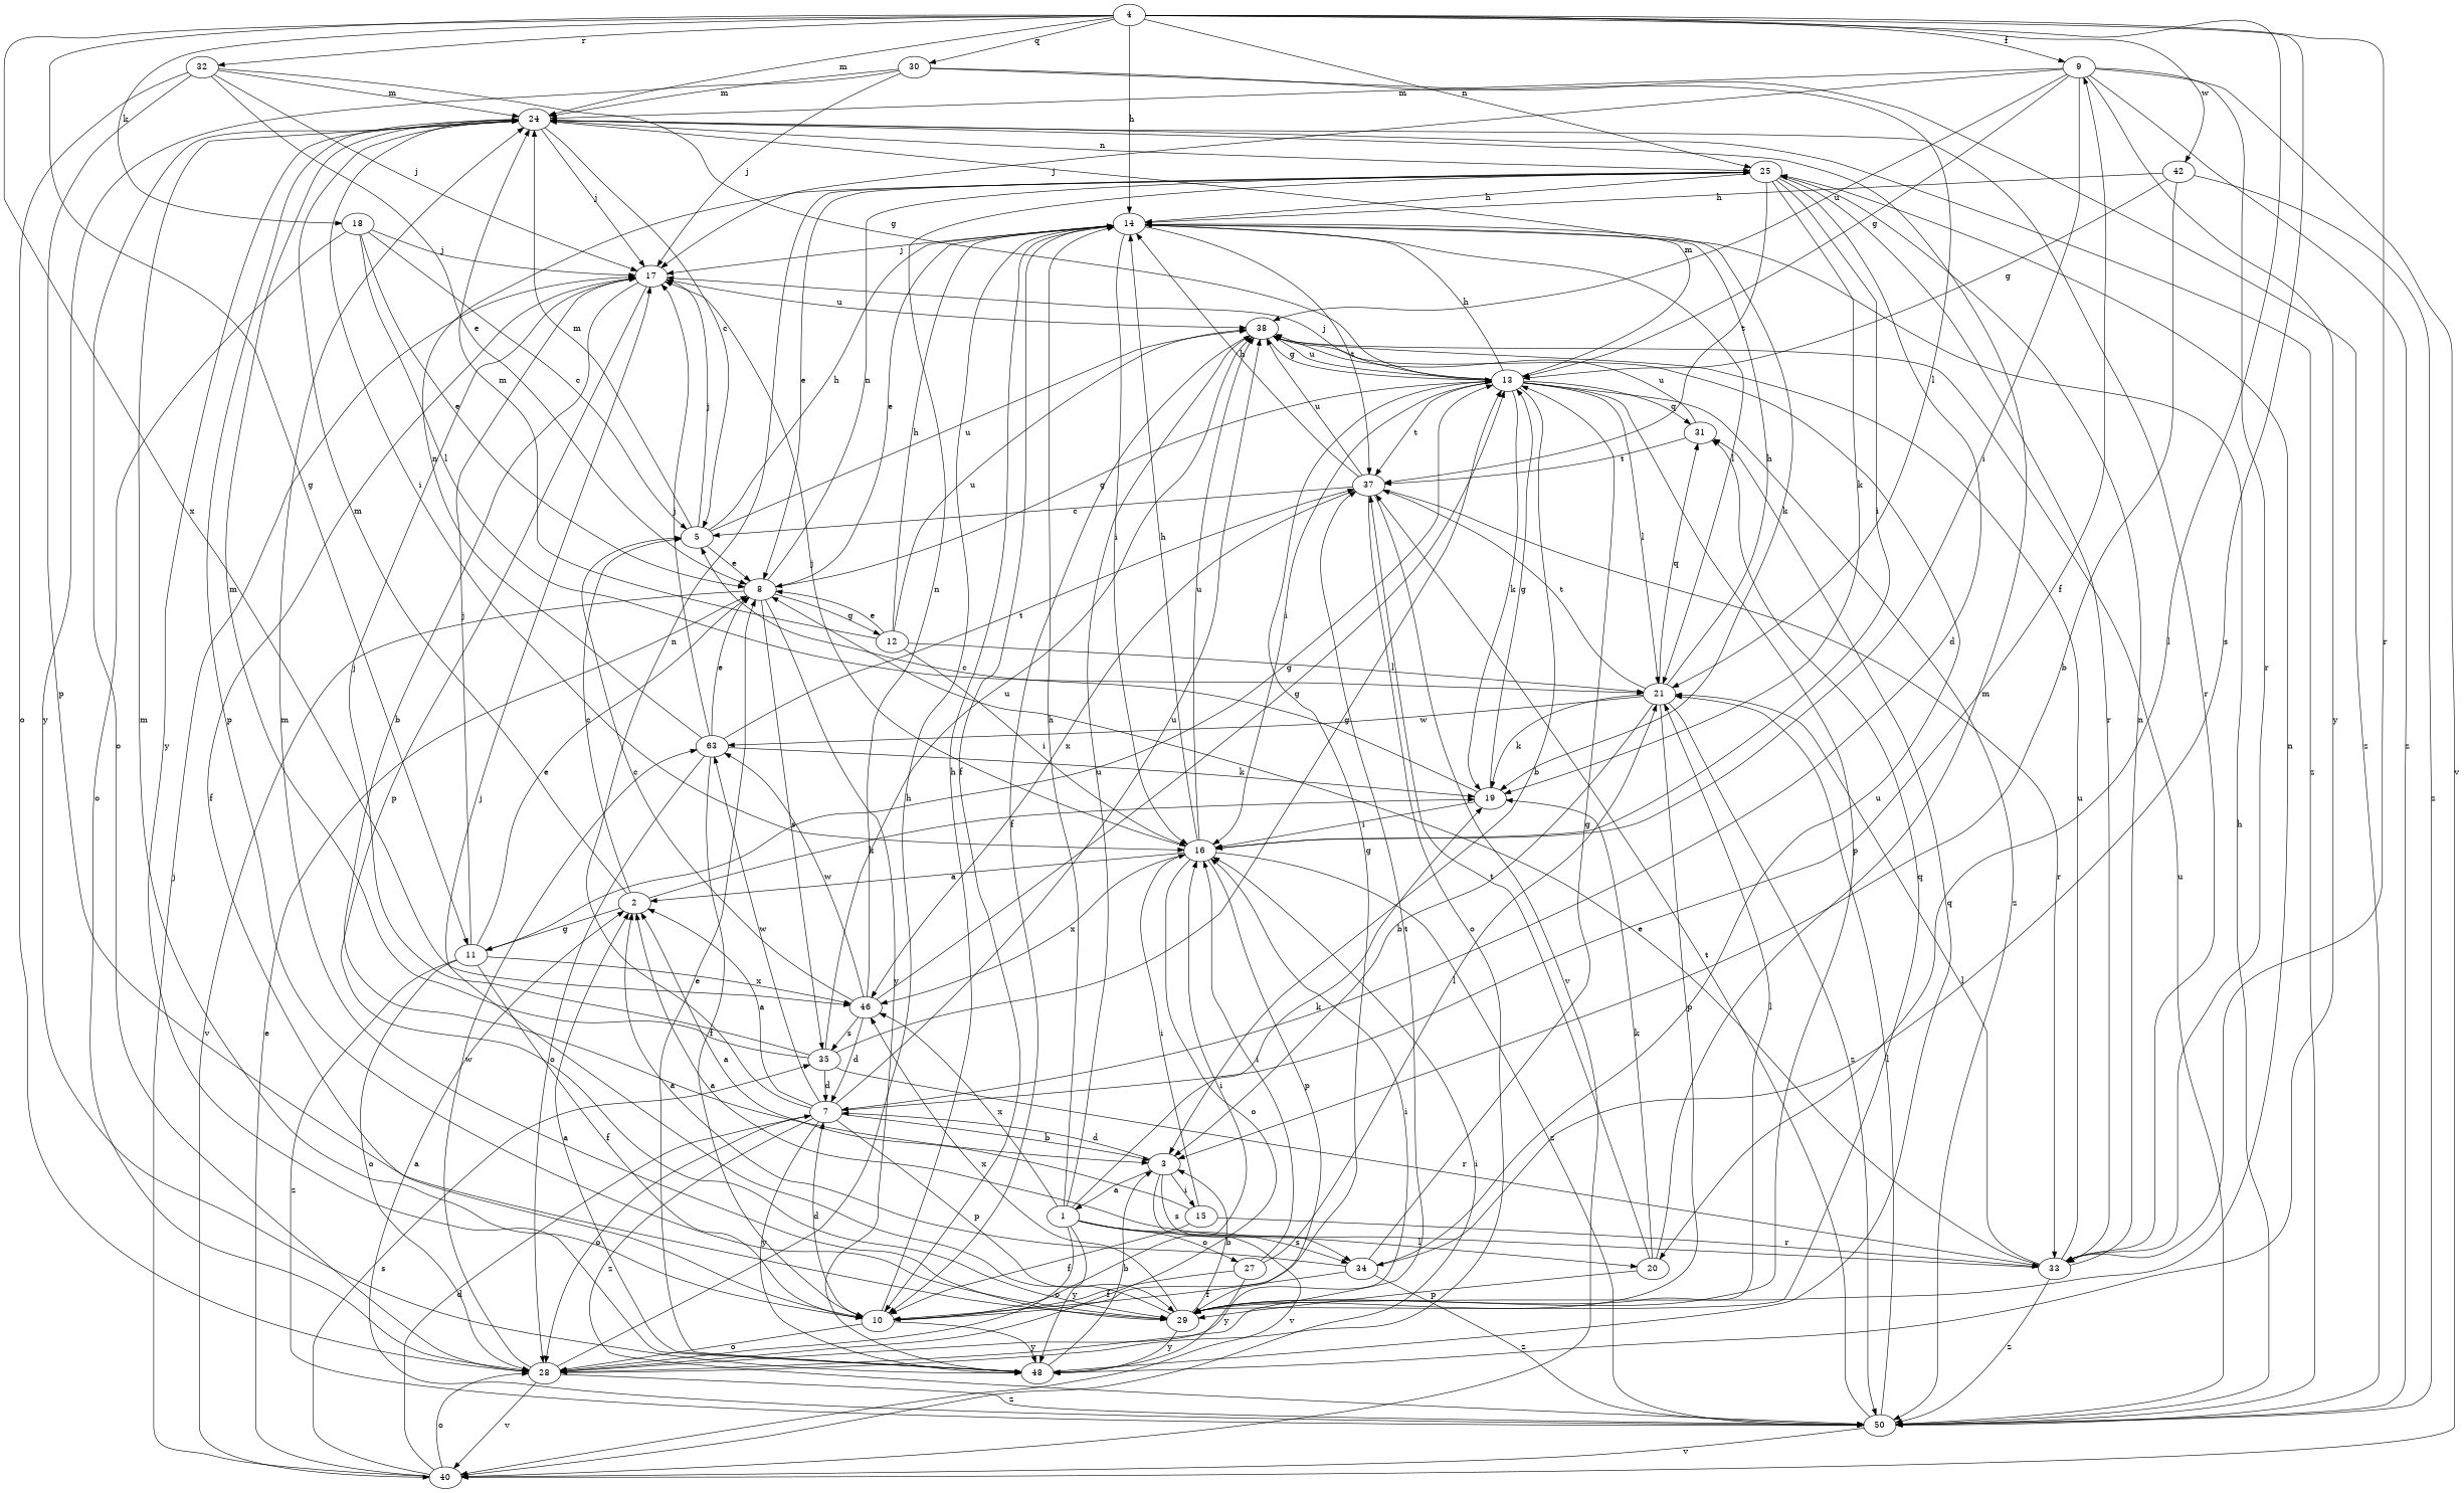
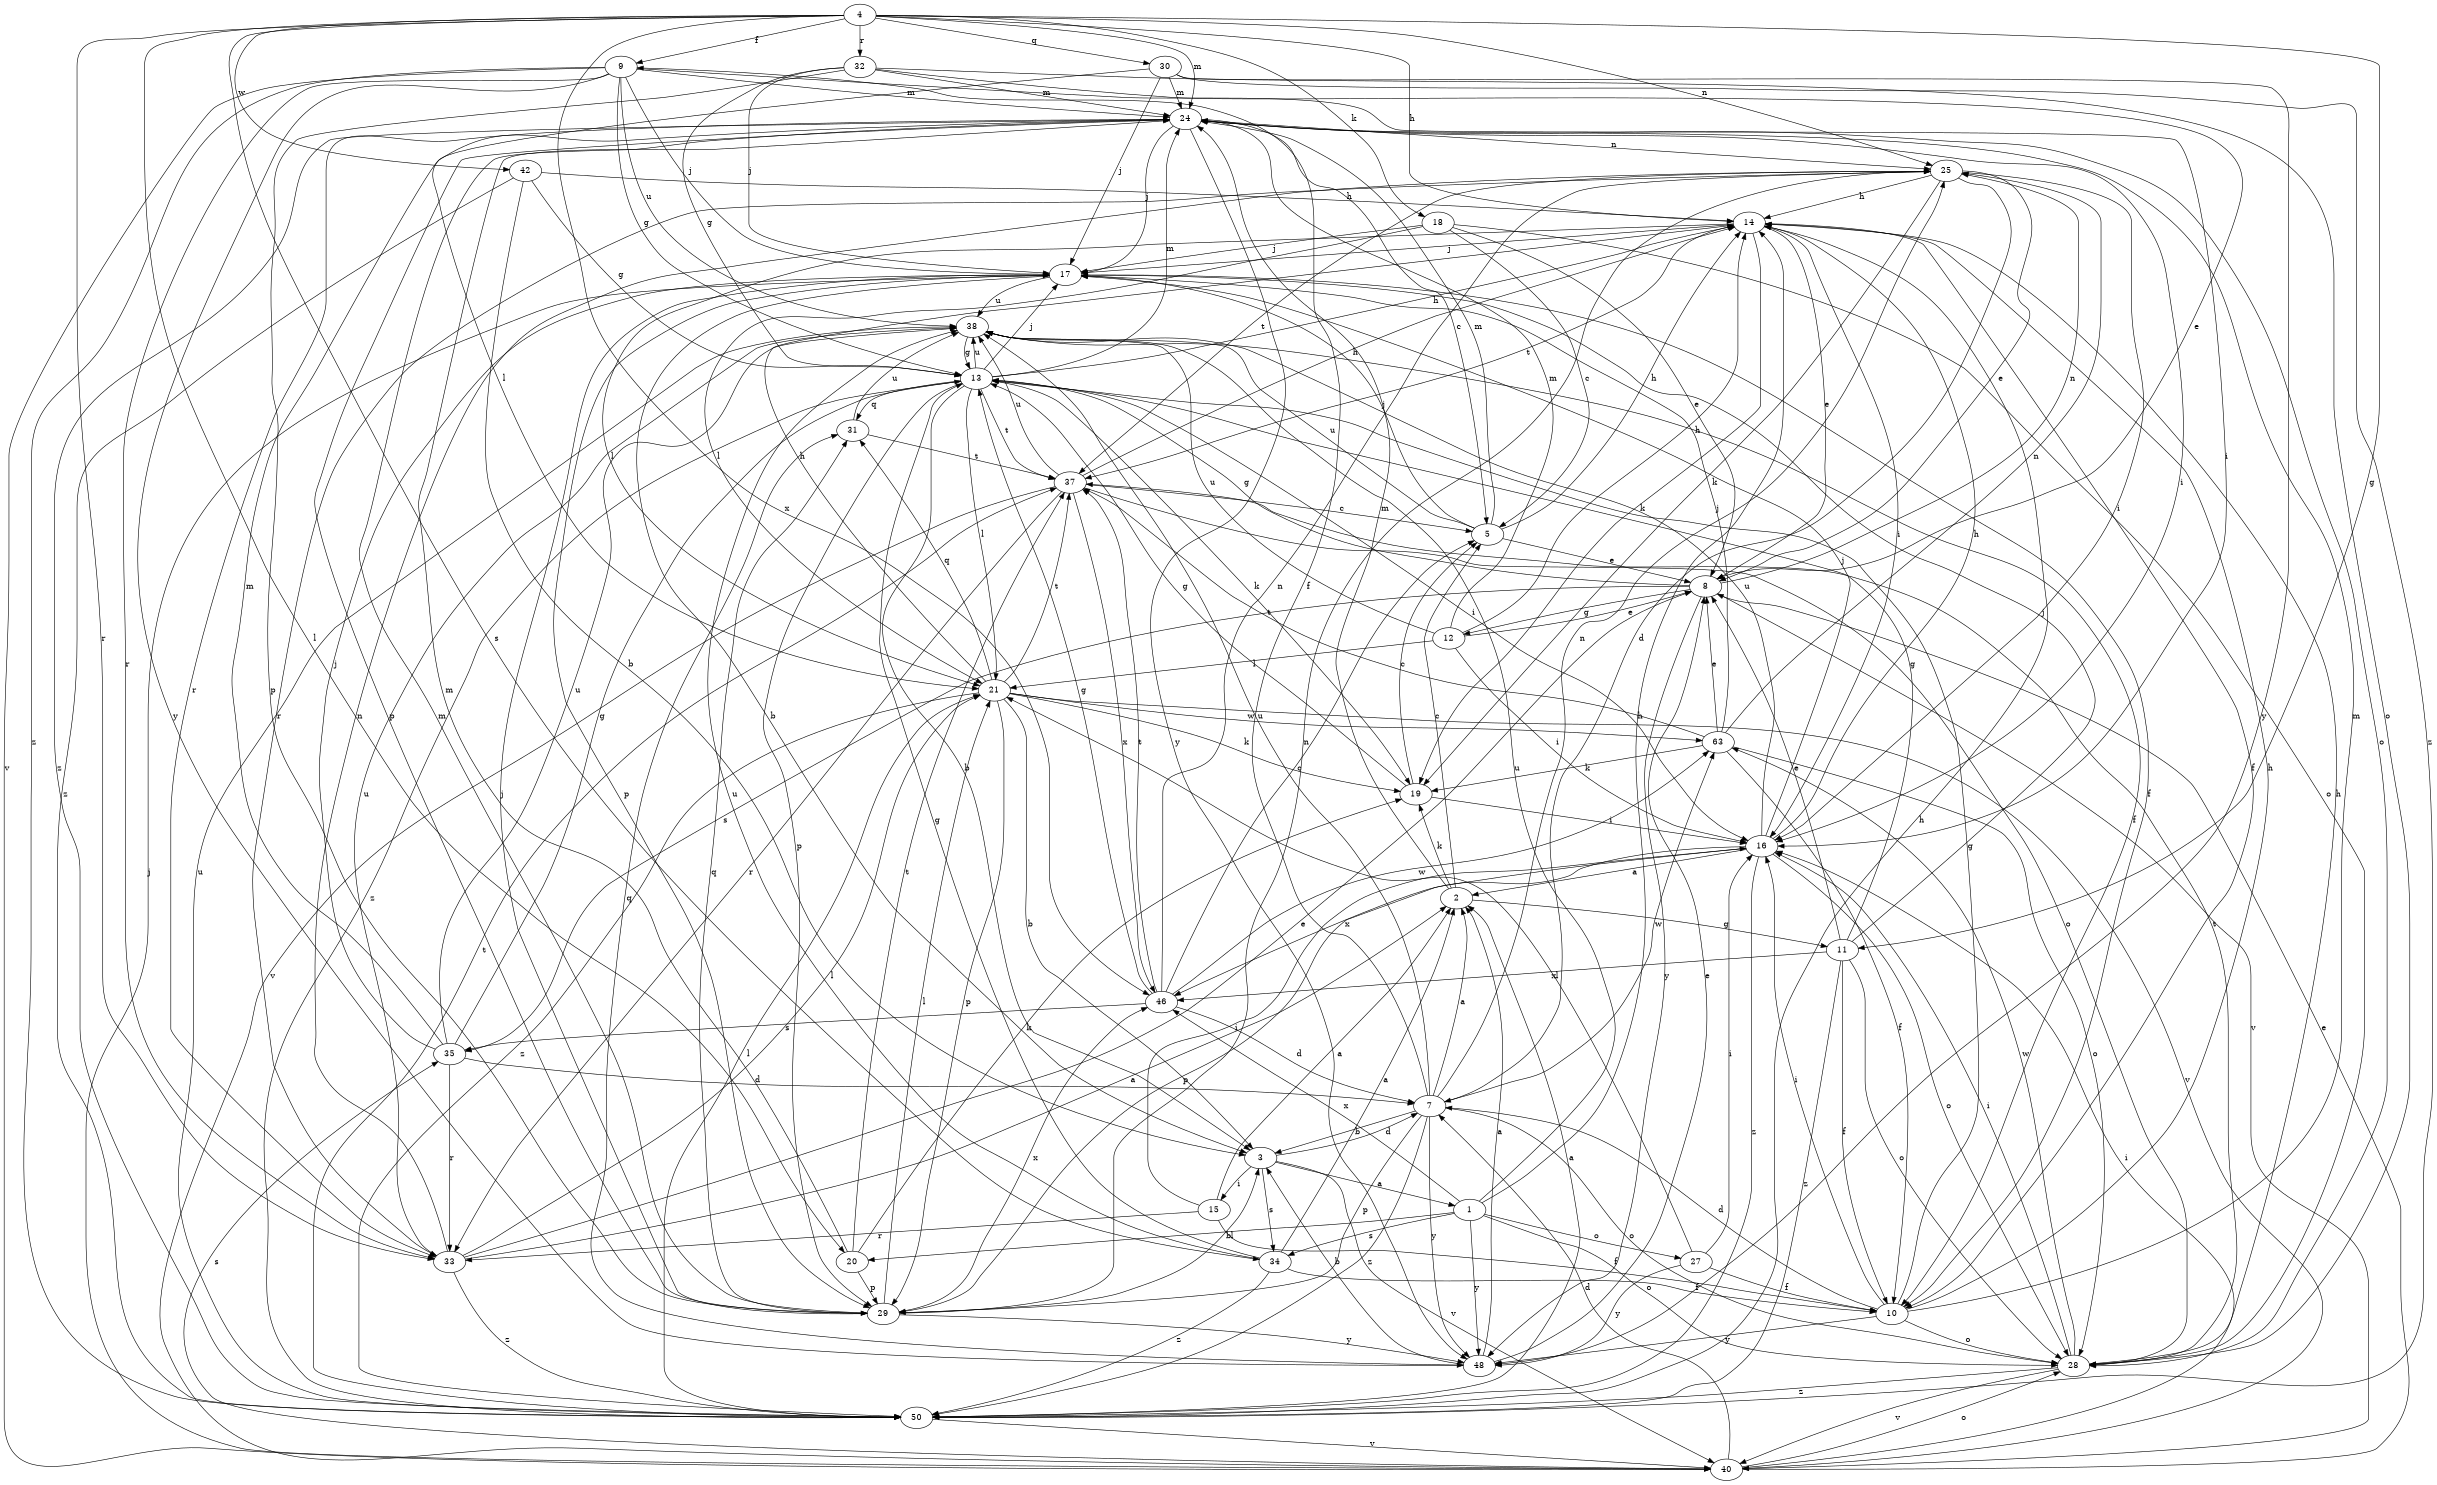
  strict digraph {
    n1 [label=4]
    9
    11
    14
    18
    20
    24
    25
    30
    32
    33
    34
    42
    46
    38
    48
    40
    17
    50
    13
    16
    28
    8
    10
    19
    21
    37
    5
    29
    7
    2
    3
    n33 [label=63]
    35
    1
    27
    31
    15
    12
    n1 -> 9 [label=f]
    n1 -> 11 [label=g]
    n1 -> 14 [label=h]
    n1 -> 18 [label=k]
    n1 -> 20 [label=l]
    n1 -> 24 [label=m]
    n1 -> 25 [label=n]
    n1 -> 30 [label=q]
    n1 -> 32 [label=r]
    n1 -> 33 [label=r]
    n1 -> 34 [label=s]
    n1 -> 42 [label=w]
    n1 -> 46 [label=x]
    9 -> 24 [label=m]
    9 -> 33 [label=r]
    9 -> 38 [label=u]
    9 -> 48 [label=y]
    9 -> 40 [label=v]
    9 -> 17 [label=j]
    9 -> 50 [label=z]
    9 -> 13 [label=g]
    9 -> 16 [label=i]
    11 -> 46 [label=x]
    11 -> 17 [label=j]
    11 -> 50 [label=z]
    11 -> 13 [label=g]
    11 -> 28 [label=o]
    11 -> 8 [label=e]
    11 -> 10 [label=f]
    14 -> 17 [label=j]
    14 -> 16 [label=i]
    14 -> 8 [label=e]
    14 -> 10 [label=f]
    14 -> 19 [label=k]
    14 -> 21 [label=l]
    14 -> 37 [label=t]
    18 -> 17 [label=j]
    18 -> 28 [label=o]
    18 -> 8 [label=e]
    18 -> 21 [label=l]
    18 -> 5 [label=c]
    20 -> 24 [label=m]
    20 -> 19 [label=k]
    20 -> 37 [label=t]
    20 -> 29 [label=p]
    24 -> 25 [label=n]
    24 -> 33 [label=r]
    24 -> 48 [label=y]
    24 -> 17 [label=j]
    24 -> 50 [label=z]
    24 -> 16 [label=i]
    24 -> 28 [label=o]
    24 -> 5 [label=c]
    24 -> 29 [label=p]
    25 -> 14 [label=h]
    25 -> 33 [label=r]
    25 -> 16 [label=i]
    25 -> 8 [label=e]
    25 -> 19 [label=k]
    25 -> 37 [label=t]
    25 -> 7 [label=d]
    30 -> 24 [label=m]
    30 -> 48 [label=y]
    30 -> 17 [label=j]
    30 -> 50 [label=z]
    30 -> 21 [label=l]
    32 -> 24 [label=m]
    32 -> 17 [label=j]
    32 -> 13 [label=g]
    32 -> 28 [label=o]
    32 -> 8 [label=e]
    32 -> 29 [label=p]
    33 -> 25 [label=n]
    33 -> 38 [label=u]
    33 -> 50 [label=z]
    33 -> 8 [label=e]
    33 -> 21 [label=l]
    33 -> 2 [label=a]
    34 -> 38 [label=u]
    34 -> 50 [label=z]
    34 -> 13 [label=g]
    34 -> 10 [label=f]
    34 -> 2 [label=a]
    42 -> 14 [label=h]
    42 -> 50 [label=z]
    42 -> 13 [label=g]
    42 -> 3 [label=b]
    46 -> 25 [label=n]
    46 -> 13 [label=g]
+   46 -> 37 [label=t]
    46 -> 5 [label=c]
    46 -> 7 [label=d]
    46 -> n33 [label=w]
    46 -> 35 [label=s]
    38 -> 13 [label=g]
    38 -> 10 [label=f]
    48 -> 8 [label=e]
    48 -> 2 [label=a]
    48 -> 3 [label=b]
    48 -> 31 [label=q]
    40 -> 17 [label=j]
    40 -> 16 [label=i]
    40 -> 28 [label=o]
    40 -> 8 [label=e]
    40 -> 7 [label=d]
    40 -> 35 [label=s]
    17 -> 38 [label=u]
    17 -> 10 [label=f]
    17 -> 29 [label=p]
    17 -> 3 [label=b]
    50 -> 14 [label=h]
    50 -> 38 [label=u]
    50 -> 40 [label=v]
    50 -> 21 [label=l]
    50 -> 37 [label=t]
    50 -> 2 [label=a]
    13 -> 14 [label=h]
    13 -> 24 [label=m]
    13 -> 38 [label=u]
    13 -> 17 [label=j]
    13 -> 50 [label=z]
    13 -> 16 [label=i]
    13 -> 19 [label=k]
    13 -> 21 [label=l]
    13 -> 37 [label=t]
    13 -> 29 [label=p]
    13 -> 3 [label=b]
    13 -> 31 [label=q]
    16 -> 14 [label=h]
    16 -> 46 [label=x]
    16 -> 38 [label=u]
    16 -> 17 [label=j]
    16 -> 50 [label=z]
    16 -> 28 [label=o]
    16 -> 29 [label=p]
    16 -> 2 [label=a]
    28 -> 14 [label=h]
    28 -> 40 [label=v]
    28 -> 50 [label=z]
    28 -> 16 [label=i]
    28 -> 37 [label=t]
    28 -> n33 [label=w]
    8 -> 25 [label=n]
    8 -> 48 [label=y]
    8 -> 40 [label=v]
    8 -> 13 [label=g]
    8 -> 35 [label=s]
    8 -> 12 [label=g]
    10 -> 14 [label=h]
    10 -> 24 [label=m]
    10 -> 48 [label=y]
    10 -> 13 [label=g]
    10 -> 16 [label=i]
    10 -> 28 [label=o]
    10 -> 7 [label=d]
    19 -> 13 [label=g]
    19 -> 16 [label=i]
    19 -> 5 [label=c]
    21 -> 14 [label=h]
+   21 -> 40 [label=v]
    21 -> 50 [label=z]
    21 -> 19 [label=k]
    21 -> 37 [label=t]
    21 -> 29 [label=p]
    21 -> 3 [label=b]
    21 -> n33 [label=w]
    21 -> 31 [label=q]
    37 -> 14 [label=h]
    37 -> 33 [label=r]
    37 -> 46 [label=x]
    37 -> 38 [label=u]
    37 -> 40 [label=v]
    37 -> 28 [label=o]
    37 -> 5 [label=c]
    5 -> 14 [label=h]
    5 -> 24 [label=m]
    5 -> 38 [label=u]
    5 -> 17 [label=j]
    5 -> 8 [label=e]
    29 -> 24 [label=m]
    29 -> 25 [label=n]
    29 -> 46 [label=x]
    29 -> 48 [label=y]
    29 -> 17 [label=j]
    29 -> 21 [label=l]
    29 -> 3 [label=b]
    29 -> 31 [label=q]
    7 -> 9 [label=f]
    7 -> 25 [label=n]
    7 -> 38 [label=u]
    7 -> 48 [label=y]
    7 -> 50 [label=z]
    7 -> 28 [label=o]
    7 -> 29 [label=p]
    7 -> 2 [label=a]
    7 -> 3 [label=b]
    7 -> n33 [label=w]
    2 -> 11 [label=g]
    2 -> 24 [label=m]
    2 -> 19 [label=k]
    2 -> 5 [label=c]
    3 -> 34 [label=s]
    3 -> 40 [label=v]
    3 -> 7 [label=d]
    3 -> 1 [label=a]
    3 -> 15 [label=i]
    n33 -> 25 [label=n]
    n33 -> 17 [label=j]
    n33 -> 28 [label=o]
    n33 -> 8 [label=e]
    n33 -> 10 [label=f]
    n33 -> 19 [label=k]
    n33 -> 37 [label=t]
    35 -> 24 [label=m]
    35 -> 33 [label=r]
    35 -> 38 [label=u]
    35 -> 17 [label=j]
    35 -> 13 [label=g]
    35 -> 7 [label=d]
    1 -> 14 [label=h]
    1 -> 20 [label=l]
    1 -> 34 [label=s]
    1 -> 46 [label=x]
    1 -> 38 [label=u]
    1 -> 48 [label=y]
    1 -> 28 [label=o]
-   1 -> 19 [label=k]
    1 -> 27 [label=o]
    27 -> 48 [label=y]
    27 -> 16 [label=i]
    27 -> 10 [label=f]
    27 -> 21 [label=l]
    31 -> 38 [label=u]
    31 -> 37 [label=t]
    15 -> 33 [label=r]
    15 -> 16 [label=i]
    15 -> 10 [label=f]
    15 -> 2 [label=a]
    12 -> 14 [label=h]
    12 -> 24 [label=m]
    12 -> 38 [label=u]
    12 -> 16 [label=i]
    12 -> 8 [label=e]
    12 -> 21 [label=l]
  }
